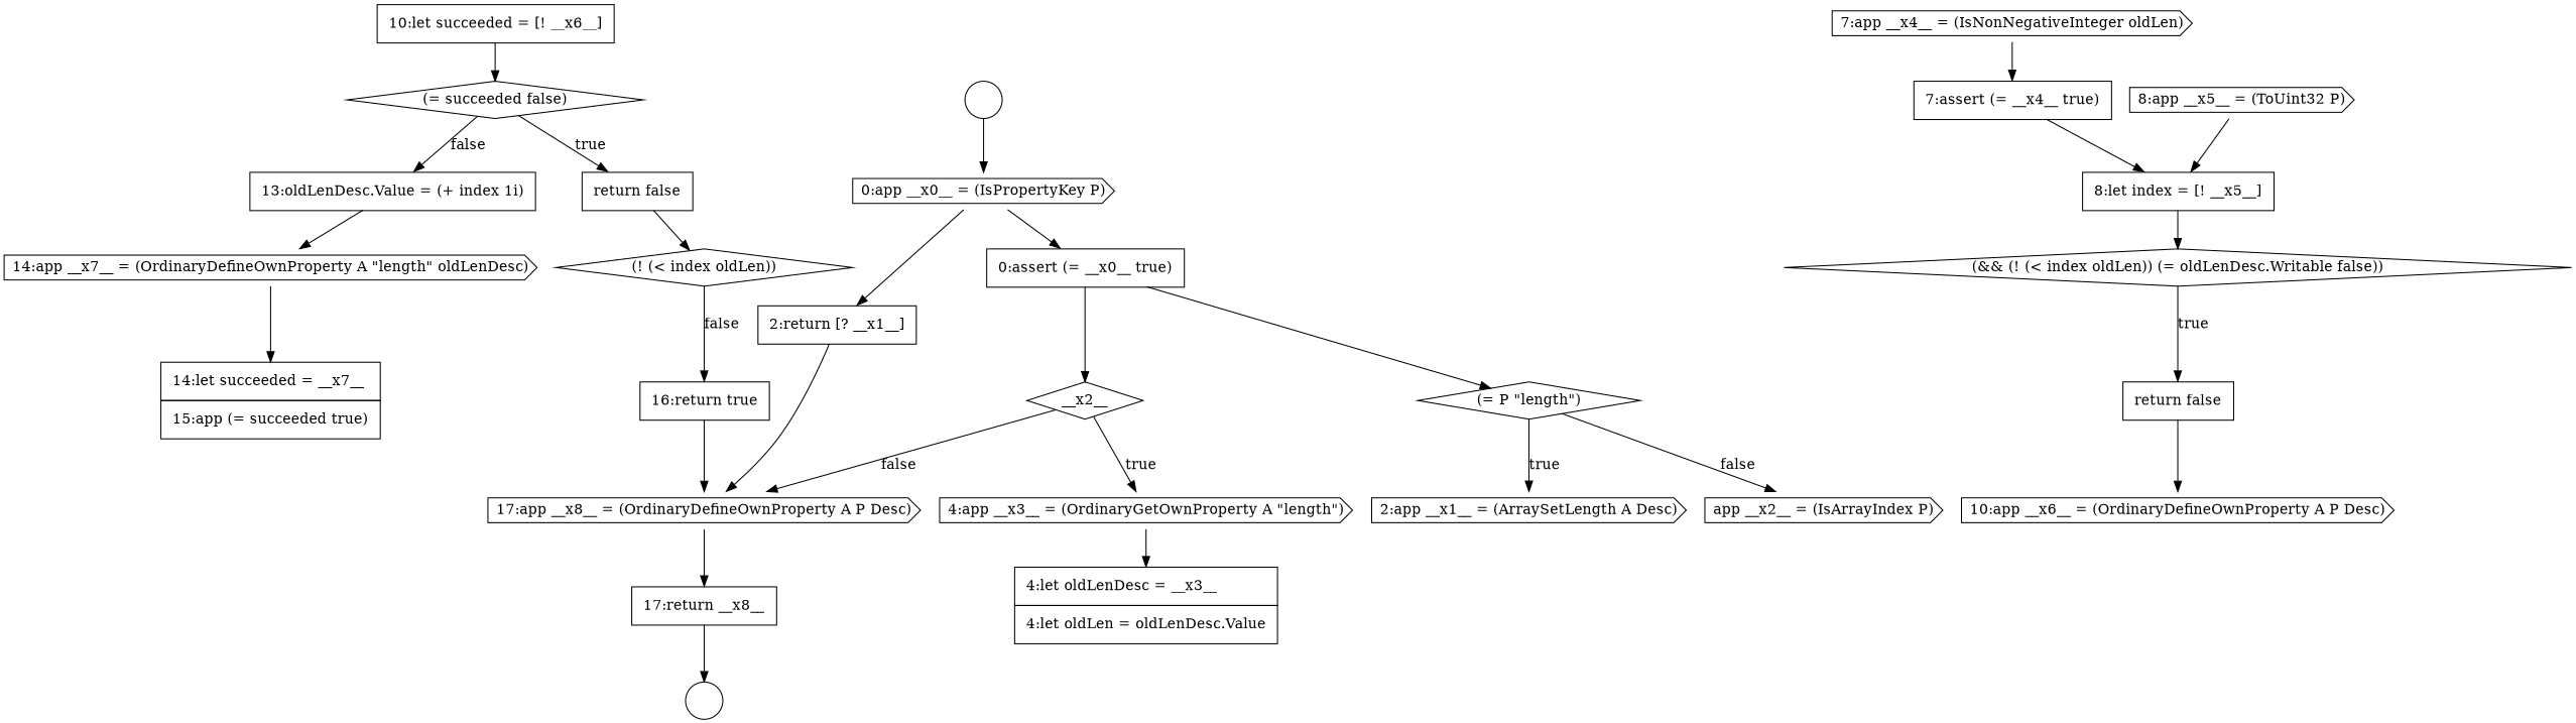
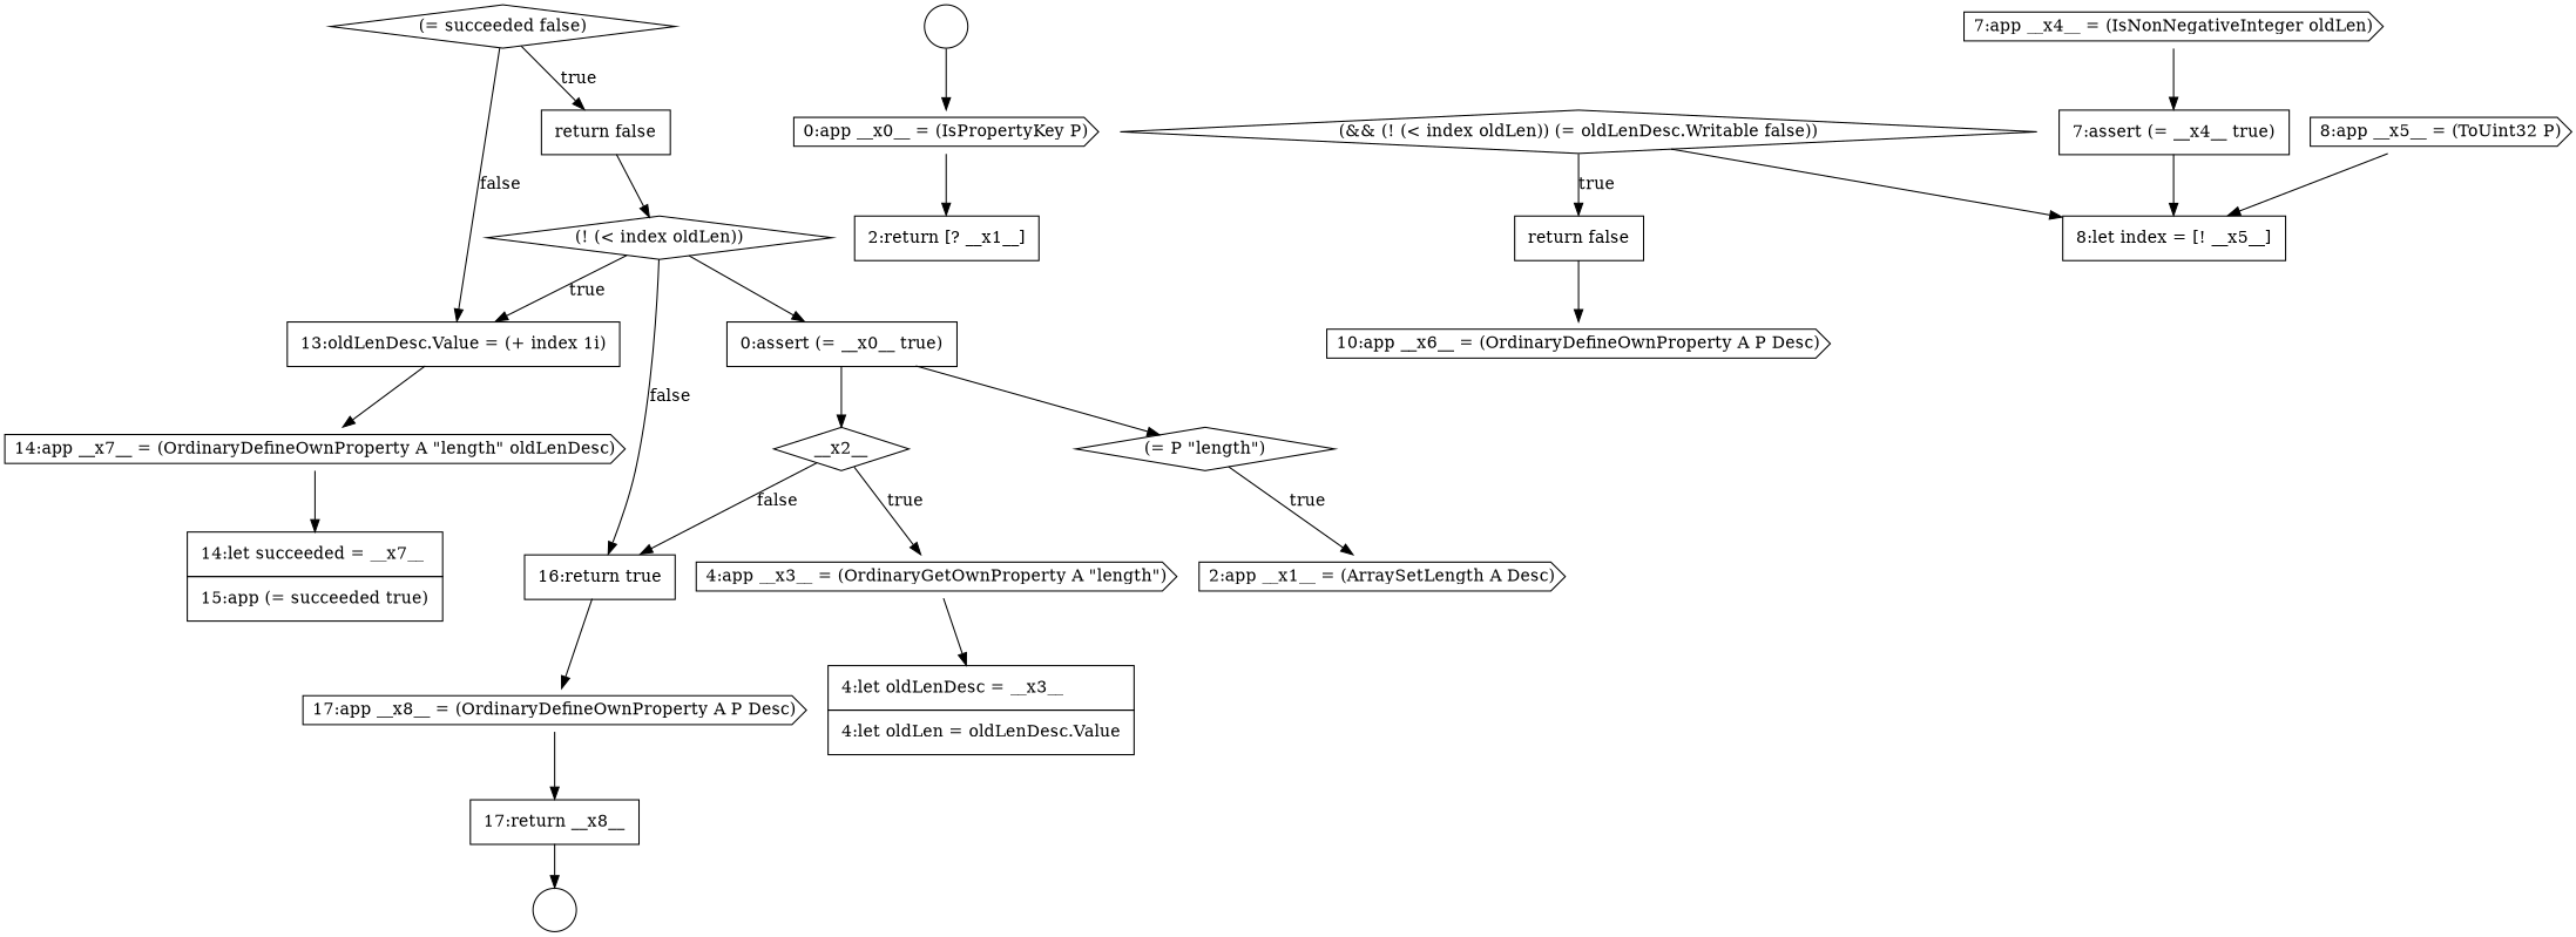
  digraph {
    node [color=black fillcolor=white shape=none style=filled]
    edge [color=black]
    n1 [label=<<font color="black">17:app __x8__ = (OrdinaryDefineOwnProperty A P Desc)</font>> shape=cds]
    n2 [label=<<font color="black">     <table border="0" cellborder="1" cellspacing="0" cellpadding="10">       <tr><td align="left">17:return __x8__</td></tr>     </table>   </font>> margin=0]
    n3 [label=" " shape=circle]
    n4 [label=<<font color="black">(! (&lt; index oldLen))</font>> shape=diamond]
    n5 [label=<<font color="black">     <table border="0" cellborder="1" cellspacing="0" cellpadding="10">       <tr><td align="left">13:oldLenDesc.Value = (+ index 1i)</td></tr>     </table>   </font>> margin=0]
    n6 [label=<<font color="black">     <table border="0" cellborder="1" cellspacing="0" cellpadding="10">       <tr><td align="left">16:return true</td></tr>     </table>   </font>> margin=0]
    n7 [label=<<font color="black">14:app __x7__ = (OrdinaryDefineOwnProperty A &quot;length&quot; oldLenDesc)</font>> shape=cds]
    n8 [label=<<font color="black">0:app __x0__ = (IsPropertyKey P)</font>> shape=cds]
    n9 [label=<<font color="black">     <table border="0" cellborder="1" cellspacing="0" cellpadding="10">       <tr><td align="left">0:assert (= __x0__ true)</td></tr>     </table>   </font>> margin=0]
    n10 [label=<<font color="black">     <table border="0" cellborder="1" cellspacing="0" cellpadding="10">       <tr><td align="left">2:return [? __x1__]</td></tr>     </table>   </font>> margin=0]
    n11 [label=<<font color="black">__x2__</font>> shape=diamond]
    n12 [label=<<font color="black">(= P &quot;length&quot;)</font>> shape=diamond]
    n13 [label=<<font color="black">10:app __x6__ = (OrdinaryDefineOwnProperty A P Desc)</font>> shape=cds]
-   n14 [label=<<font color="black">     <table border="0" cellborder="1" cellspacing="0" cellpadding="10">       <tr><td align="left">10:let succeeded = [! __x6__]</td></tr>     </table>   </font>> margin=0]
    n15 [label=<<font color="black">(= succeeded false)</font>> shape=diamond]
    n16 [label=<<font color="black">2:app __x1__ = (ArraySetLength A Desc)</font>> shape=cds]
    n17 [label=<<font color="black">4:app __x3__ = (OrdinaryGetOwnProperty A &quot;length&quot;)</font>> shape=cds]
    n18 [label=<<font color="black">     <table border="0" cellborder="1" cellspacing="0" cellpadding="10">       <tr><td align="left">4:let oldLenDesc = __x3__</td></tr>       <tr><td align="left">4:let oldLen = oldLenDesc.Value</td></tr>     </table>   </font>> margin=0]
    n19 [label=<<font color="black">     <table border="0" cellborder="1" cellspacing="0" cellpadding="10">       <tr><td align="left">7:assert (= __x4__ true)</td></tr>     </table>   </font>> margin=0]
    n20 [label=<<font color="black">     <table border="0" cellborder="1" cellspacing="0" cellpadding="10">       <tr><td align="left">8:let index = [! __x5__]</td></tr>     </table>   </font>> margin=0]
    n21 [label=<<font color="black">8:app __x5__ = (ToUint32 P)</font>> shape=cds]
-   n22 [label=<<font color="black">app __x2__ = (IsArrayIndex P)</font>> shape=cds]
    n23 [label=<<font color="black">     <table border="0" cellborder="1" cellspacing="0" cellpadding="10">       <tr><td align="left">14:let succeeded = __x7__</td></tr>       <tr><td align="left">15:app (= succeeded true)</td></tr>     </table>   </font>> margin=0]
    n24 [label=<<font color="black">(&amp;&amp; (! (&lt; index oldLen)) (= oldLenDesc.Writable false))</font>> shape=diamond]
    n25 [label=<<font color="black">     <table border="0" cellborder="1" cellspacing="0" cellpadding="10">       <tr><td align="left">return false</td></tr>     </table>   </font>> margin=0]
    n26 [label=" " shape=circle]
    n27 [label=<<font color="black">     <table border="0" cellborder="1" cellspacing="0" cellpadding="10">       <tr><td align="left">return false</td></tr>     </table>   </font>> margin=0]
    n28 [label=<<font color="black">7:app __x4__ = (IsNonNegativeInteger oldLen)</font>> shape=cds]
    n1 -> n2
    n2 -> n3
+   n4 -> n5 [label=<<font color="black">true</font>>]
    n4 -> n6 [label=<<font color="black">false</font>>]
    n5 -> n7
    n6 -> n1
    n7 -> n23
-   n8 -> n9
+   n4 -> n9
    n8 -> n10
    n9 -> n11
    n9 -> n12
-   n10 -> n1
-   n11 -> n1 [label=<<font color="black">false</font>>]
+   n11 -> n6 [label=<<font color="black">false</font>>]
    n11 -> n17 [label=<<font color="black">true</font>>]
    n12 -> n16 [label=<<font color="black">true</font>>]
-   n12 -> n22 [label=<<font color="black">false</font>>]
-   n14 -> n15
    n15 -> n5 [label=<<font color="black">false</font>>]
    n15 -> n25 [label=<<font color="black">true</font>>]
    n17 -> n18
    n19 -> n20
-   n20 -> n24
+   n24 -> n20
    n21 -> n20
    n24 -> n27 [label=<<font color="black">true</font>>]
    n25 -> n4
    n26 -> n8
    n27 -> n13
    n28 -> n19
  }
